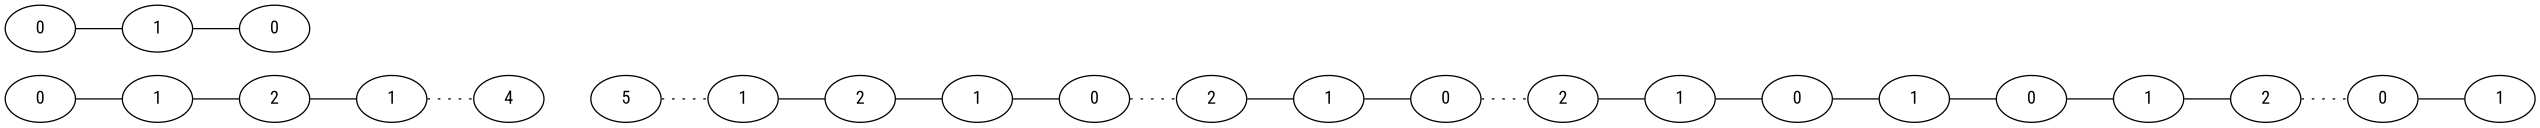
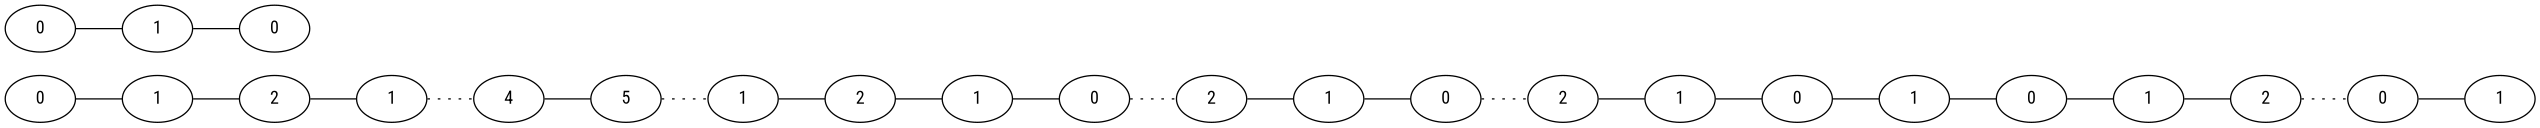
  graph {
    fontname="Roboto Condensed"
    rankdir=LR
    node [fontname="Roboto Condensed"]
    edge [fontname="Roboto Condensed"]
    n1 [label=0]
    n2 [label=1]
    n3 [label=2]
    n4 [label=1]
    n5 [label=4]
    n6 [label=5]
    n7 [label=1]
    n8 [label=2]
    n9 [label=1]
    n10 [label=0]
    n11 [label=2]
    n12 [label=1]
    n13 [label=0]
    n14 [label=2]
    n15 [label=1]
    n16 [label=0]
    n17 [label=1]
    n18 [label=0]
    n19 [label=1]
    n20 [label=2]
    n21 [label=0]
    n22 [label=1]
    n23 [label=0]
    n24 [label=1]
    n25 [label=0]
    n1 -- n2
    n2 -- n3
    n3 -- n4
    n4 -- n5 [style=dotted]
+   n5 -- n6
    n6 -- n7 [style=dotted]
    n7 -- n8
    n8 -- n9
    n9 -- n10
    n10 -- n11 [style=dotted]
    n11 -- n12
    n12 -- n13
    n13 -- n14 [style=dotted]
    n14 -- n15
    n15 -- n16
    n16 -- n17
    n17 -- n18
    n18 -- n19
    n19 -- n20
    n20 -- n21 [style=dotted]
    n21 -- n22
    n23 -- n24
    n24 -- n25
  }
